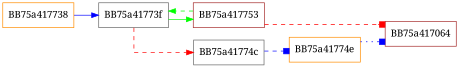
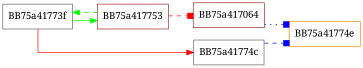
  digraph {
    fontname="Noto Serif"
    rankdir=LR
    splines=ortho
    node [color=gray40 fontname="Noto Serif" shape=box]
    edge [arrowhead=normal color=blue fontname="Noto Serif" style=solid]
    BB75a41773f
-   BB75a417738 [color=darkorange]
    BB75a417753 [color=brown]
    BB75a41774c
    n5 [color=brown label=BB75a417064]
    BB75a41774e [color=darkorange]
    BB75a41773f -> BB75a417753 [color=green]
-   BB75a41773f -> BB75a41774c [color=red style=dashed]
-   BB75a417738 -> BB75a41773f
+   BB75a41773f -> BB75a41774c [color=red]
    BB75a417753 -> BB75a41773f [color=green style=dashed]
    BB75a417753 -> n5 [arrowhead=box color=red style=dashed]
    BB75a41774c -> BB75a41774e [arrowhead=box style=dashed]
-   BB75a41774e -> n5 [arrowhead=box style=dotted]
+   n5 -> BB75a41774e [arrowhead=box style=dotted]
  }
